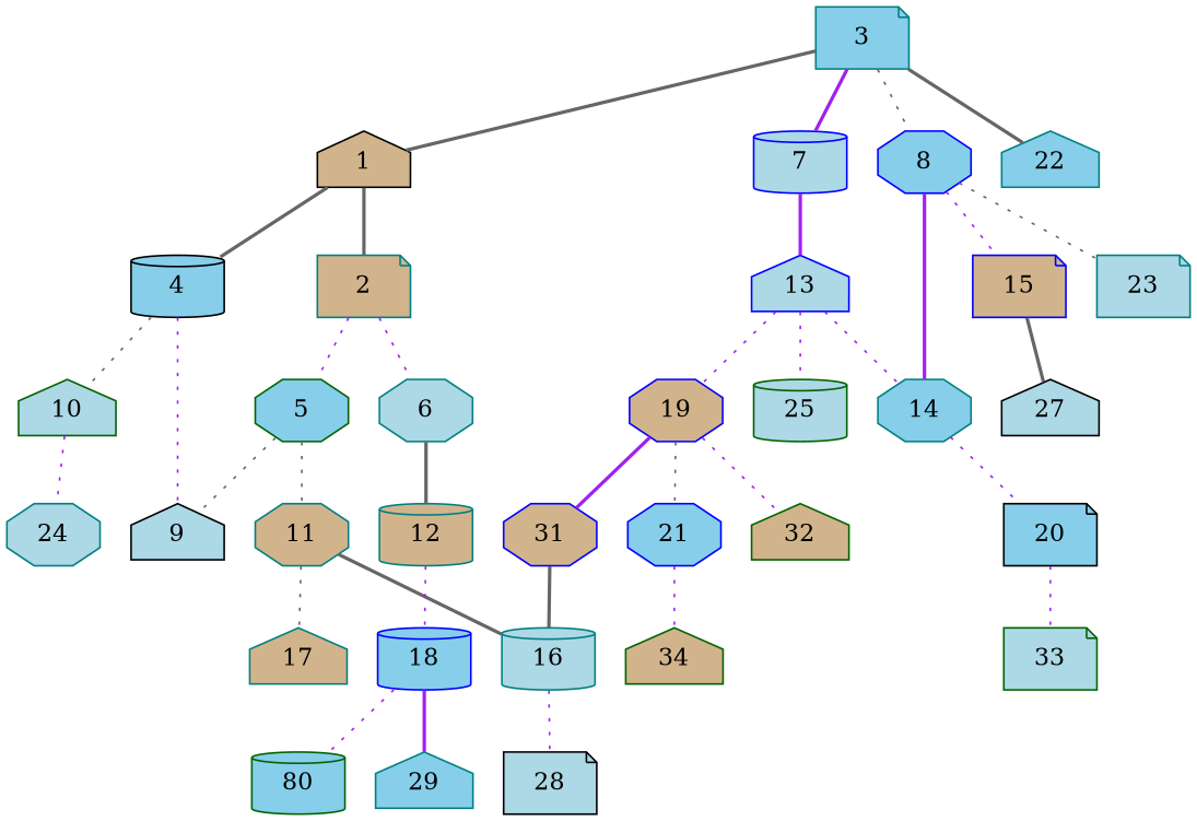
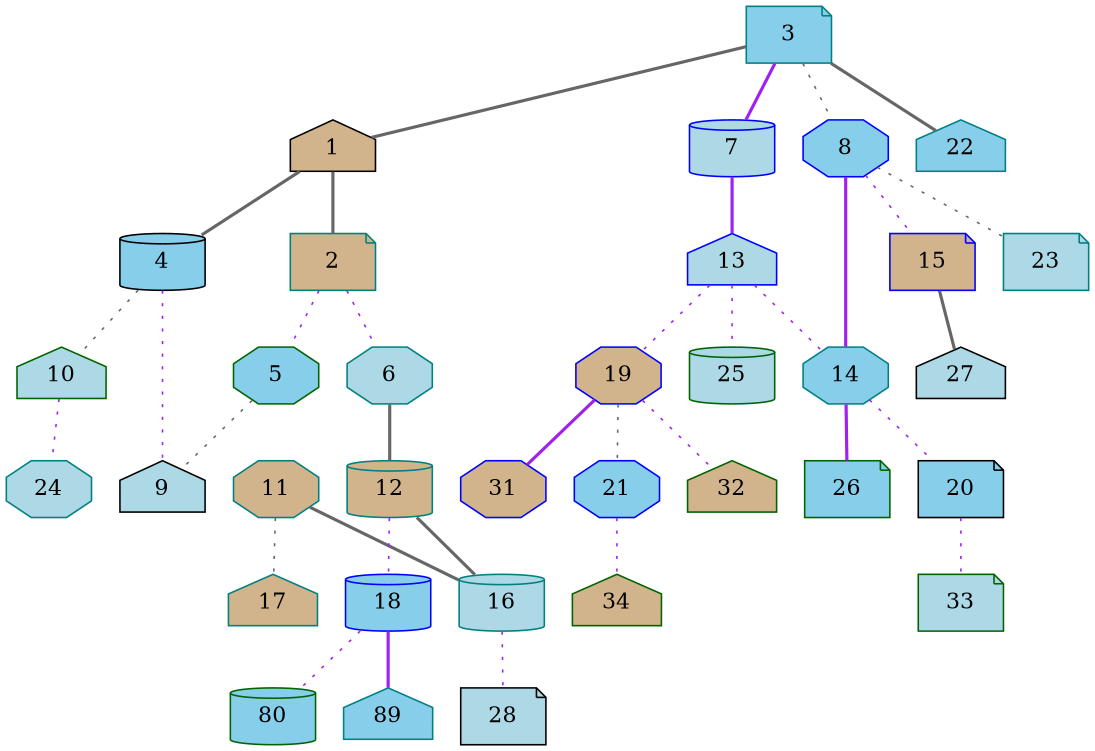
  graph {
    node [chem=H color=teal fillcolor=skyblue shape=house style=filled]
    edge [color=purple style=dotted valence=1]
    1 [chem=N color=black fillcolor=tan]
    2 [chem=C fillcolor=tan shape=note]
    4 [chem=C color=black shape=cylinder]
    5 [chem=C color=darkgreen shape=octagon]
    6 [chem=N fillcolor=lightblue shape=octagon]
    9 [chem=N color=black fillcolor=lightblue]
    10 [chem=O color=darkgreen fillcolor=lightblue]
    11 [chem=C fillcolor=tan shape=octagon]
    12 [chem=C fillcolor=tan shape=cylinder]
    24 [fillcolor=lightblue shape=octagon]
    16 [chem=N fillcolor=lightblue shape=cylinder]
    17 [chem=O fillcolor=tan]
    18 [chem=N color=blue shape=cylinder]
    3 [chem=C shape=note]
    7 [chem=O color=blue fillcolor=lightblue shape=cylinder]
    8 [chem=C color=blue shape=octagon]
    22
    13 [chem=C color=blue fillcolor=lightblue]
    14 [chem=C shape=octagon]
    15 [chem=O color=blue fillcolor=tan shape=note]
    23 [fillcolor=lightblue shape=note]
    19 [chem=C color=blue fillcolor=tan shape=octagon]
    25 [color=darkgreen fillcolor=lightblue shape=cylinder]
    20 [chem=O color=black shape=note]
+   26 [color=darkgreen shape=note]
    27 [color=black fillcolor=lightblue]
    28 [color=black fillcolor=lightblue shape=note]
-   29
+   29 [label=89]
    n29 [color=darkgreen label=80 shape=cylinder]
    21 [chem=O color=blue shape=octagon]
    31 [color=blue fillcolor=tan shape=octagon]
    32 [color=darkgreen fillcolor=tan]
    33 [color=darkgreen fillcolor=lightblue shape=note]
    34 [color=darkgreen fillcolor=tan]
    1 -- 2 [color=gray40 style=bold]
    1 -- 4 [color=gray40 style=bold]
    2 -- 5 [valence=2]
    2 -- 6
    4 -- 9 [valence=2]
    4 -- 10 [color=gray40]
    5 -- 9 [color=gray40]
-   5 -- 11 [color=gray40]
    6 -- 12 [color=gray40 style=bold valence=2]
    10 -- 24
    11 -- 16 [color=gray40 style=bold]
    11 -- 17 [color=gray40 valence=2]
-   31 -- 16 [color=gray40 style=bold]
+   12 -- 16 [color=gray40 style=bold]
    12 -- 18
    16 -- 28
    18 -- 29 [style=bold]
    18 -- n29
    3 -- 1 [color=gray40 style=bold]
    3 -- 7 [style=bold]
    3 -- 8 [color=gray40]
    3 -- 22 [color=gray40 style=bold]
    7 -- 13 [style=bold]
    8 -- 14 [style=bold]
    8 -- 15
    8 -- 23 [color=gray40]
    13 -- 14
    13 -- 19
    13 -- 25
    14 -- 20
+   14 -- 26 [style=bold]
    15 -- 27 [color=gray40 style=bold]
    19 -- 21 [color=gray40]
    19 -- 31 [style=bold]
    19 -- 32
    20 -- 33
    21 -- 34
  }
